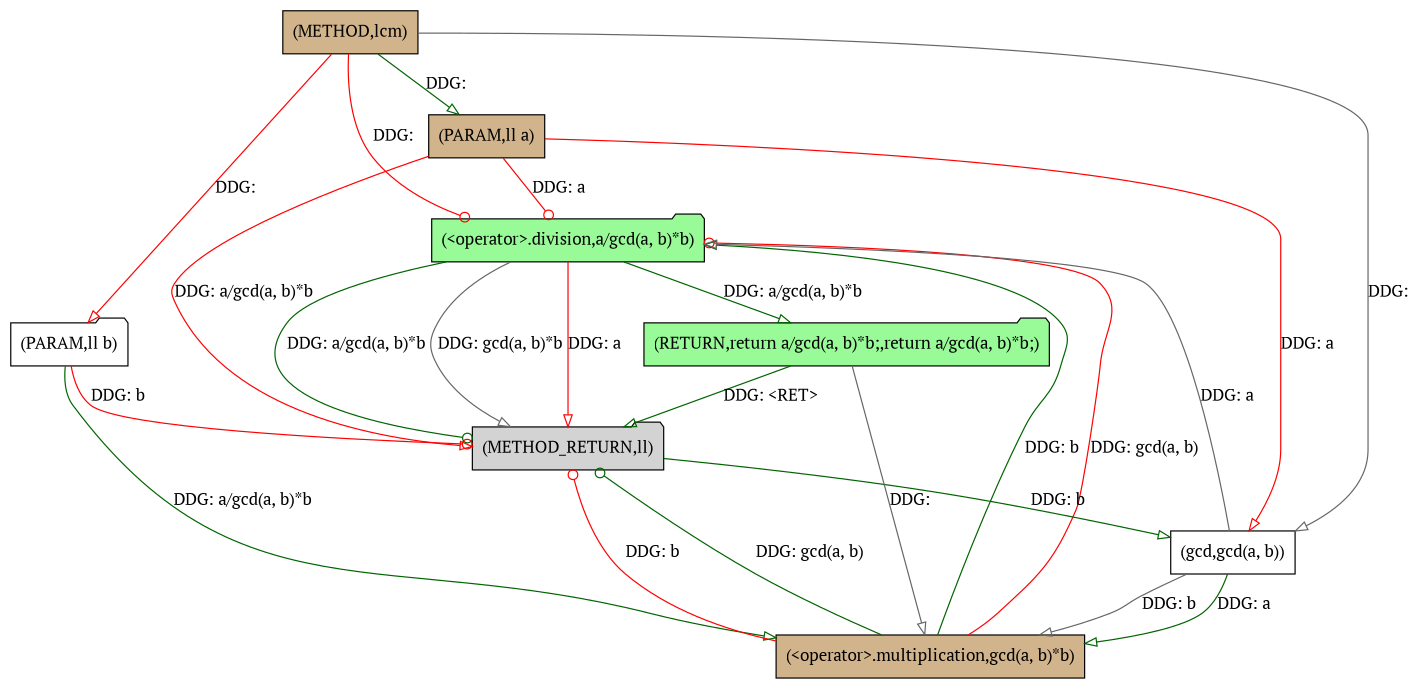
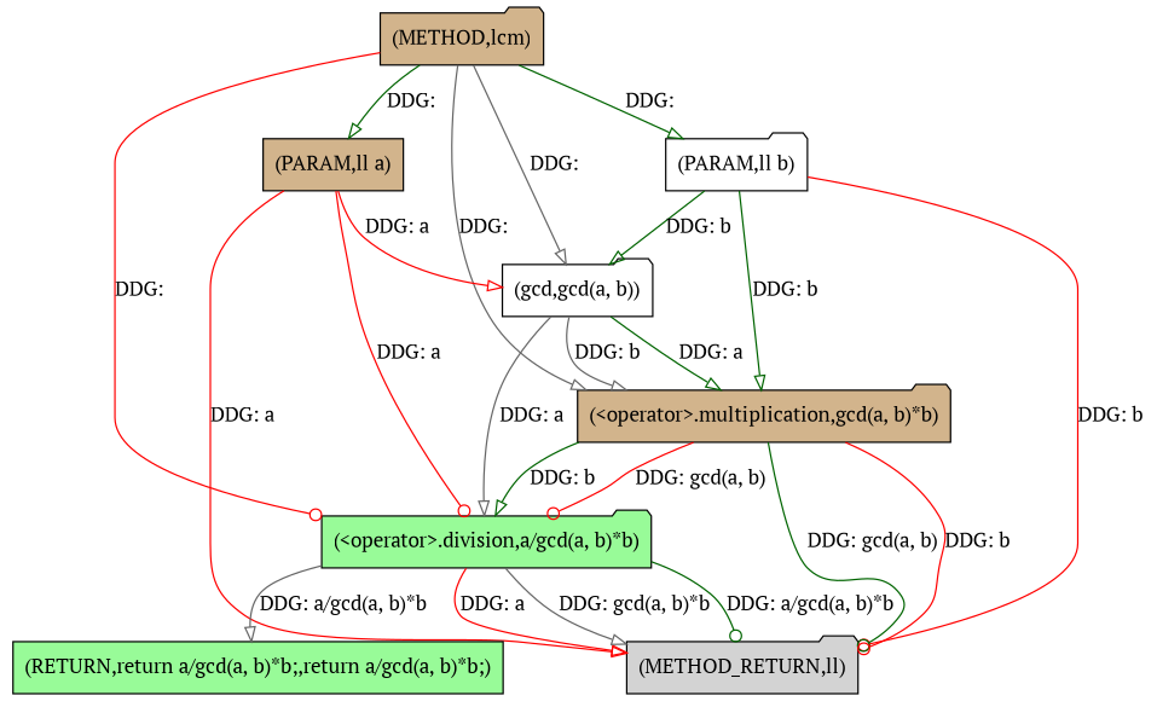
  digraph {
    fontname="PT Serif"
    node [fillcolor=tan fontname="PT Serif" shape=folder style=filled]
    edge [arrowhead=onormal color=darkgreen fontname="PT Serif"]
-   n1 [label="(METHOD,lcm)" shape=box]
+   n1 [label="(METHOD,lcm)"]
    n2 [label="(PARAM,ll a)" shape=box]
    n3 [fillcolor=white label="(PARAM,ll b)"]
    n4 [fillcolor=palegreen label="(<operator>.division,a/gcd(a, b)*b)"]
-   n5 [label="(<operator>.multiplication,gcd(a, b)*b)" shape=box]
-   n6 [fillcolor=white label="(gcd,gcd(a, b))" shape=box]
+   n5 [label="(<operator>.multiplication,gcd(a, b)*b)"]
+   n6 [fillcolor=white label="(gcd,gcd(a, b))"]
    n7 [fillcolor=lightgrey label="(METHOD_RETURN,ll)"]
-   n8 [fillcolor=palegreen label="(RETURN,return a/gcd(a, b)*b;,return a/gcd(a, b)*b;)"]
+   n8 [fillcolor=palegreen label="(RETURN,return a/gcd(a, b)*b;,return a/gcd(a, b)*b;)" shape=box]
    n1 -> n2 [label="DDG: "]
-   n1 -> n3 [color=red label="DDG: "]
+   n1 -> n3 [label="DDG: "]
    n1 -> n4 [arrowhead=odot color=red label="DDG: "]
-   n8 -> n5 [color=gray40 label="DDG: "]
+   n1 -> n5 [color=gray40 label="DDG: "]
    n1 -> n6 [color=gray40 label="DDG: "]
    n2 -> n4 [arrowhead=odot color=red label="DDG: a"]
    n2 -> n6 [color=red label="DDG: a"]
-   n2 -> n7 [color=red label="DDG: a/gcd(a, b)*b"]
-   n3 -> n5 [label="DDG: a/gcd(a, b)*b"]
-   n7 -> n6 [label="DDG: b"]
+   n2 -> n7 [color=red label="DDG: a"]
+   n3 -> n5 [label="DDG: b"]
+   n3 -> n6 [label="DDG: b"]
    n3 -> n7 [arrowhead=odot color=red label="DDG: b"]
    n4 -> n7 [color=red label="DDG: a"]
    n4 -> n7 [color=gray40 label="DDG: gcd(a, b)*b"]
    n4 -> n7 [arrowhead=odot label="DDG: a/gcd(a, b)*b"]
-   n4 -> n8 [label="DDG: a/gcd(a, b)*b"]
+   n4 -> n8 [color=gray40 label="DDG: a/gcd(a, b)*b"]
    n5 -> n4 [arrowhead=odot color=red label="DDG: gcd(a, b)"]
    n5 -> n4 [label="DDG: b"]
    n5 -> n7 [arrowhead=odot label="DDG: gcd(a, b)"]
    n5 -> n7 [arrowhead=odot color=red label="DDG: b"]
    n6 -> n4 [color=gray40 label="DDG: a"]
    n6 -> n5 [label="DDG: a"]
    n6 -> n5 [color=gray40 label="DDG: b"]
-   n8 -> n7 [label="DDG: <RET>"]
  }
